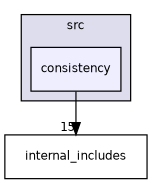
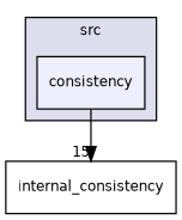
  digraph {
    compound=true
    node [fontname=Helvetica fontsize=10 shape=box]
    n1 [fillcolor="#eeeeff" label=consistency pencolor=black style=filled]
-   n2 [label=internal_includes]
+   n2 [label=internal_consistency]
    subgraph cluster_1 {
      bgcolor="#ddddee"
      fontname=Helvetica
      fontsize=10
      label=src
      pencolor=black
      n1
    }
    n1 -> n2 [headlabel=15 labeldistance=1.5 labelfontname=Helvetica labelfontsize=10]
  }
